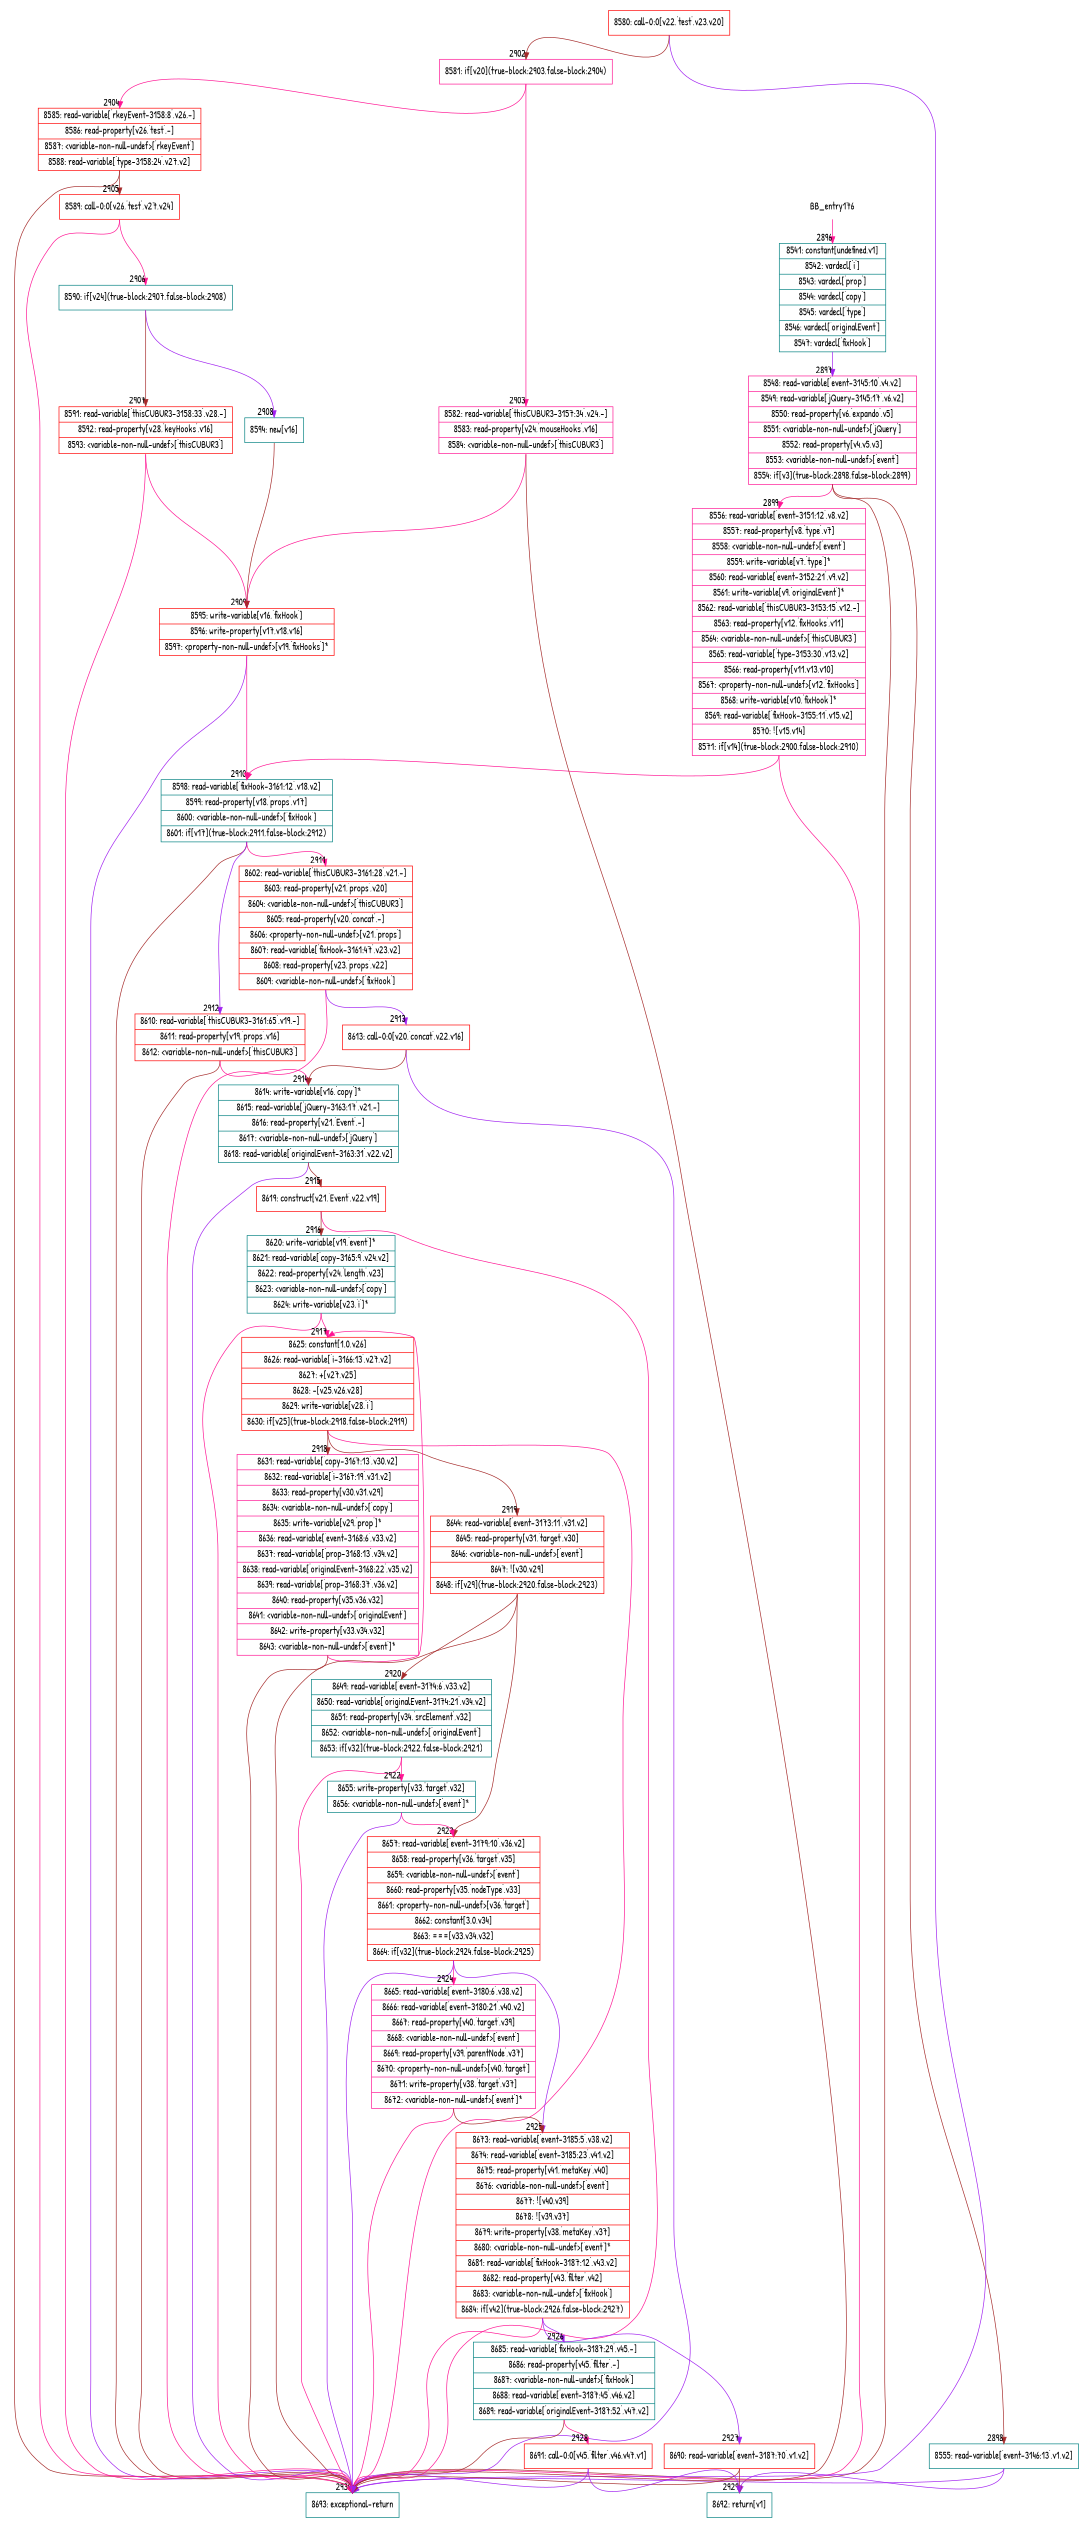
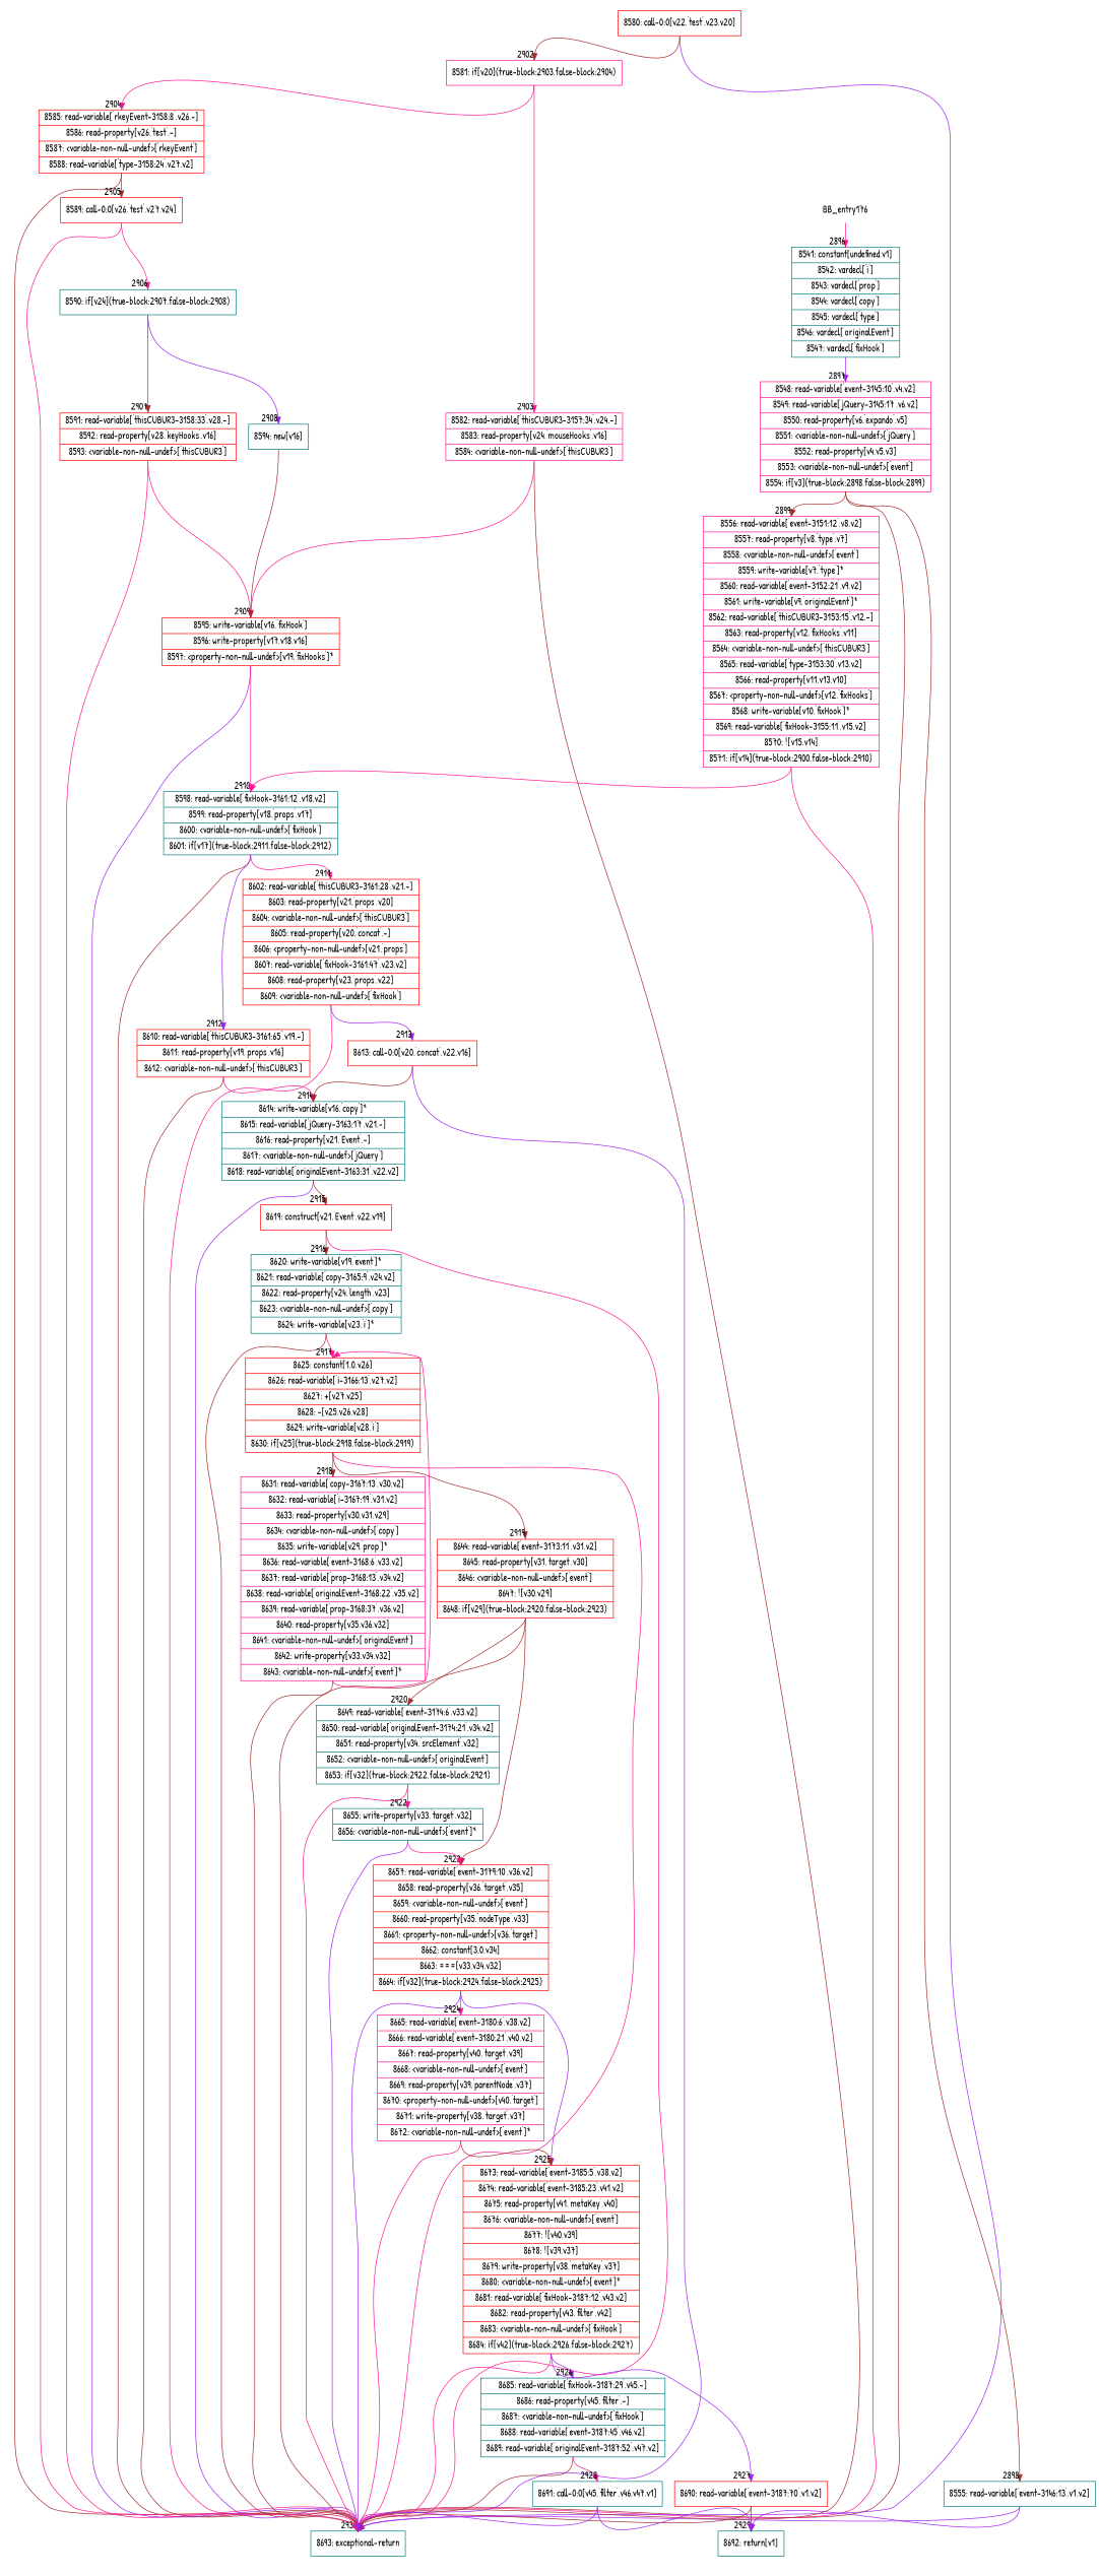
  digraph {
    fontname="Patrick Hand"
    rankdir=TD
    node [color=red fontname="Patrick Hand" shape=record]
    edge [color=deeppink fontname="Patrick Hand" headport=n tailport=s]
    n1 [color=deeppink label=BB_entry176 shape=none]
    n2 [color=teal label="{8541: constant[undefined,v1]|8542: vardecl['i']|8543: vardecl['prop']|8544: vardecl['copy']|8545: vardecl['type']|8546: vardecl['originalEvent']|8547: vardecl['fixHook']}"]
    n3 [color=deeppink label="{8548: read-variable['event-3145:10',v4,v2]|8549: read-variable['jQuery-3145:17',v6,v2]|8550: read-property[v6,'expando',v5]|8551: \<variable-non-null-undef\>['jQuery']|8552: read-property[v4,v5,v3]|8553: \<variable-non-null-undef\>['event']|8554: if[v3](true-block:2898,false-block:2899)}"]
    n4 [color=teal label="{8555: read-variable['event-3146:13',v1,v2]}"]
    n5 [color=deeppink label="{8556: read-variable['event-3151:12',v8,v2]|8557: read-property[v8,'type',v7]|8558: \<variable-non-null-undef\>['event']|8559: write-variable[v7,'type']*|8560: read-variable['event-3152:21',v9,v2]|8561: write-variable[v9,'originalEvent']*|8562: read-variable['thisCUBUR3-3153:15',v12,-]|8563: read-property[v12,'fixHooks',v11]|8564: \<variable-non-null-undef\>['thisCUBUR3']|8565: read-variable['type-3153:30',v13,v2]|8566: read-property[v11,v13,v10]|8567: \<property-non-null-undef\>[v12,'fixHooks']|8568: write-variable[v10,'fixHook']*|8569: read-variable['fixHook-3155:11',v15,v2]|8570: ![v15,v14]|8571: if[v14](true-block:2900,false-block:2910)}"]
    n6 [color=teal label="{8693: exceptional-return}"]
    n7 [color=teal label="{8692: return[v1]}"]
    n8 [color=teal label="{8598: read-variable['fixHook-3161:12',v18,v2]|8599: read-property[v18,'props',v17]|8600: \<variable-non-null-undef\>['fixHook']|8601: if[v17](true-block:2911,false-block:2912)}"]
    n9 [label="{8602: read-variable['thisCUBUR3-3161:28',v21,-]|8603: read-property[v21,'props',v20]|8604: \<variable-non-null-undef\>['thisCUBUR3']|8605: read-property[v20,'concat',-]|8606: \<property-non-null-undef\>[v21,'props']|8607: read-variable['fixHook-3161:47',v23,v2]|8608: read-property[v23,'props',v22]|8609: \<variable-non-null-undef\>['fixHook']}"]
    n10 [label="{8610: read-variable['thisCUBUR3-3161:65',v19,-]|8611: read-property[v19,'props',v16]|8612: \<variable-non-null-undef\>['thisCUBUR3']}"]
    n11 [label="{8580: call-0:0[v22,'test',v23,v20]}"]
    n12 [color=deeppink label="{8581: if[v20](true-block:2903,false-block:2904)}"]
    n13 [label="{8613: call-0:0[v20,'concat',v22,v16]}"]
    n14 [color=teal label="{8614: write-variable[v16,'copy']*|8615: read-variable['jQuery-3163:17',v21,-]|8616: read-property[v21,'Event',-]|8617: \<variable-non-null-undef\>['jQuery']|8618: read-variable['originalEvent-3163:31',v22,v2]}"]
    n15 [color=deeppink label="{8582: read-variable['thisCUBUR3-3157:34',v24,-]|8583: read-property[v24,'mouseHooks',v16]|8584: \<variable-non-null-undef\>['thisCUBUR3']}"]
    n16 [label="{8585: read-variable['rkeyEvent-3158:8',v26,-]|8586: read-property[v26,'test',-]|8587: \<variable-non-null-undef\>['rkeyEvent']|8588: read-variable['type-3158:24',v27,v2]}"]
    n17 [label="{8595: write-variable[v16,'fixHook']|8596: write-property[v17,v18,v16]|8597: \<property-non-null-undef\>[v19,'fixHooks']*}"]
    n18 [label="{8589: call-0:0[v26,'test',v27,v24]}"]
    n19 [color=teal label="{8590: if[v24](true-block:2907,false-block:2908)}"]
    n20 [label="{8591: read-variable['thisCUBUR3-3158:33',v28,-]|8592: read-property[v28,'keyHooks',v16]|8593: \<variable-non-null-undef\>['thisCUBUR3']}"]
    n21 [color=teal label="{8594: new[v16]}"]
    n22 [label="{8619: construct[v21,'Event',v22,v19]}"]
    n23 [color=teal label="{8620: write-variable[v19,'event']*|8621: read-variable['copy-3165:9',v24,v2]|8622: read-property[v24,'length',v23]|8623: \<variable-non-null-undef\>['copy']|8624: write-variable[v23,'i']*}"]
    n24 [label="{8625: constant[1.0,v26]|8626: read-variable['i-3166:13',v27,v2]|8627: +[v27,v25]|8628: -[v25,v26,v28]|8629: write-variable[v28,'i']|8630: if[v25](true-block:2918,false-block:2919)}"]
    n25 [color=deeppink label="{8631: read-variable['copy-3167:13',v30,v2]|8632: read-variable['i-3167:19',v31,v2]|8633: read-property[v30,v31,v29]|8634: \<variable-non-null-undef\>['copy']|8635: write-variable[v29,'prop']*|8636: read-variable['event-3168:6',v33,v2]|8637: read-variable['prop-3168:13',v34,v2]|8638: read-variable['originalEvent-3168:22',v35,v2]|8639: read-variable['prop-3168:37',v36,v2]|8640: read-property[v35,v36,v32]|8641: \<variable-non-null-undef\>['originalEvent']|8642: write-property[v33,v34,v32]|8643: \<variable-non-null-undef\>['event']*}"]
    n26 [label="{8644: read-variable['event-3173:11',v31,v2]|8645: read-property[v31,'target',v30]|8646: \<variable-non-null-undef\>['event']|8647: ![v30,v29]|8648: if[v29](true-block:2920,false-block:2923)}"]
    n27 [color=teal label="{8649: read-variable['event-3174:6',v33,v2]|8650: read-variable['originalEvent-3174:21',v34,v2]|8651: read-property[v34,'srcElement',v32]|8652: \<variable-non-null-undef\>['originalEvent']|8653: if[v32](true-block:2922,false-block:2921)}"]
    n28 [label="{8657: read-variable['event-3179:10',v36,v2]|8658: read-property[v36,'target',v35]|8659: \<variable-non-null-undef\>['event']|8660: read-property[v35,'nodeType',v33]|8661: \<property-non-null-undef\>[v36,'target']|8662: constant[3.0,v34]|8663: ===[v33,v34,v32]|8664: if[v32](true-block:2924,false-block:2925)}"]
    n29 [color=teal label="{8655: write-property[v33,'target',v32]|8656: \<variable-non-null-undef\>['event']*}"]
    n30 [color=deeppink label="{8665: read-variable['event-3180:6',v38,v2]|8666: read-variable['event-3180:21',v40,v2]|8667: read-property[v40,'target',v39]|8668: \<variable-non-null-undef\>['event']|8669: read-property[v39,'parentNode',v37]|8670: \<property-non-null-undef\>[v40,'target']|8671: write-property[v38,'target',v37]|8672: \<variable-non-null-undef\>['event']*}"]
    n31 [label="{8673: read-variable['event-3185:5',v38,v2]|8674: read-variable['event-3185:23',v41,v2]|8675: read-property[v41,'metaKey',v40]|8676: \<variable-non-null-undef\>['event']|8677: ![v40,v39]|8678: ![v39,v37]|8679: write-property[v38,'metaKey',v37]|8680: \<variable-non-null-undef\>['event']*|8681: read-variable['fixHook-3187:12',v43,v2]|8682: read-property[v43,'filter',v42]|8683: \<variable-non-null-undef\>['fixHook']|8684: if[v42](true-block:2926,false-block:2927)}"]
    n32 [color=teal label="{8685: read-variable['fixHook-3187:29',v45,-]|8686: read-property[v45,'filter',-]|8687: \<variable-non-null-undef\>['fixHook']|8688: read-variable['event-3187:45',v46,v2]|8689: read-variable['originalEvent-3187:52',v47,v2]}"]
    n33 [label="{8690: read-variable['event-3187:70',v1,v2]}"]
-   n34 [label="{8691: call-0:0[v45,'filter',v46,v47,v1]}"]
+   n34 [color=teal label="{8691: call-0:0[v45,'filter',v46,v47,v1]}"]
    n1 -> n2 [headlabel="    2896"]
    n2 -> n3 [color=purple headlabel="      2897"]
    n3 -> n4 [color=brown headlabel="      2898"]
-   n3 -> n5 [headlabel="      2899"]
+   n3 -> n5 [color=brown headlabel="      2899"]
    n3 -> n6 [color=brown headlabel="      2930"]
    n4 -> n6 [color=purple]
    n4 -> n7 [color=purple headlabel="      2929"]
    n5 -> n6
    n5 -> n8 [headlabel="      2910"]
    n8 -> n6 [color=brown]
    n8 -> n9 [headlabel="      2911"]
    n8 -> n10 [color=purple headlabel="      2912"]
    n9 -> n6
    n9 -> n13 [color=purple headlabel="      2913"]
    n10 -> n6 [color=brown]
    n10 -> n14 [headlabel="      2914"]
    n11 -> n6 [color=purple]
    n11 -> n12 [color=brown headlabel="      2902"]
    n12 -> n15 [headlabel="      2903"]
    n12 -> n16 [headlabel="      2904"]
    n13 -> n6 [color=purple]
    n13 -> n14 [color=brown]
    n14 -> n6 [color=purple]
    n14 -> n22 [color=brown headlabel="      2915"]
    n15 -> n6 [color=brown]
    n15 -> n17 [headlabel="      2909"]
    n16 -> n6 [color=brown]
    n16 -> n18 [color=brown headlabel="      2905"]
    n17 -> n6 [color=purple]
    n17 -> n8
    n18 -> n6
    n18 -> n19 [headlabel="      2906"]
    n19 -> n20 [color=brown headlabel="      2907"]
    n19 -> n21 [color=purple headlabel="      2908"]
    n20 -> n6
    n20 -> n17
    n21 -> n17 [color=brown]
    n22 -> n6
    n22 -> n23 [color=brown headlabel="      2916"]
-   n23 -> n6
+   n23 -> n6 [color=brown]
    n23 -> n24 [headlabel="      2917"]
    n24 -> n6
    n24 -> n25 [color=brown headlabel="      2918"]
    n24 -> n26 [color=brown headlabel="      2919"]
    n25 -> n6 [color=brown]
    n25 -> n24
    n26 -> n6 [color=brown]
    n26 -> n27 [color=brown headlabel="      2920"]
    n26 -> n28 [color=brown headlabel="      2923"]
    n27 -> n6
    n27 -> n29 [headlabel="      2922"]
    n28 -> n6 [color=purple]
    n28 -> n30 [headlabel="      2924"]
    n28 -> n31 [color=purple headlabel="      2925"]
    n29 -> n6 [color=purple]
    n29 -> n28
    n30 -> n6
    n30 -> n31 [color=brown]
    n31 -> n6
    n31 -> n32 [color=purple headlabel="      2926"]
    n31 -> n33 [color=purple headlabel="      2927"]
    n32 -> n6 [color=brown]
    n32 -> n34 [headlabel="      2928"]
    n33 -> n6 [color=brown]
    n33 -> n7 [color=brown]
    n34 -> n6 [color=purple]
    n34 -> n7 [color=purple]
  }
